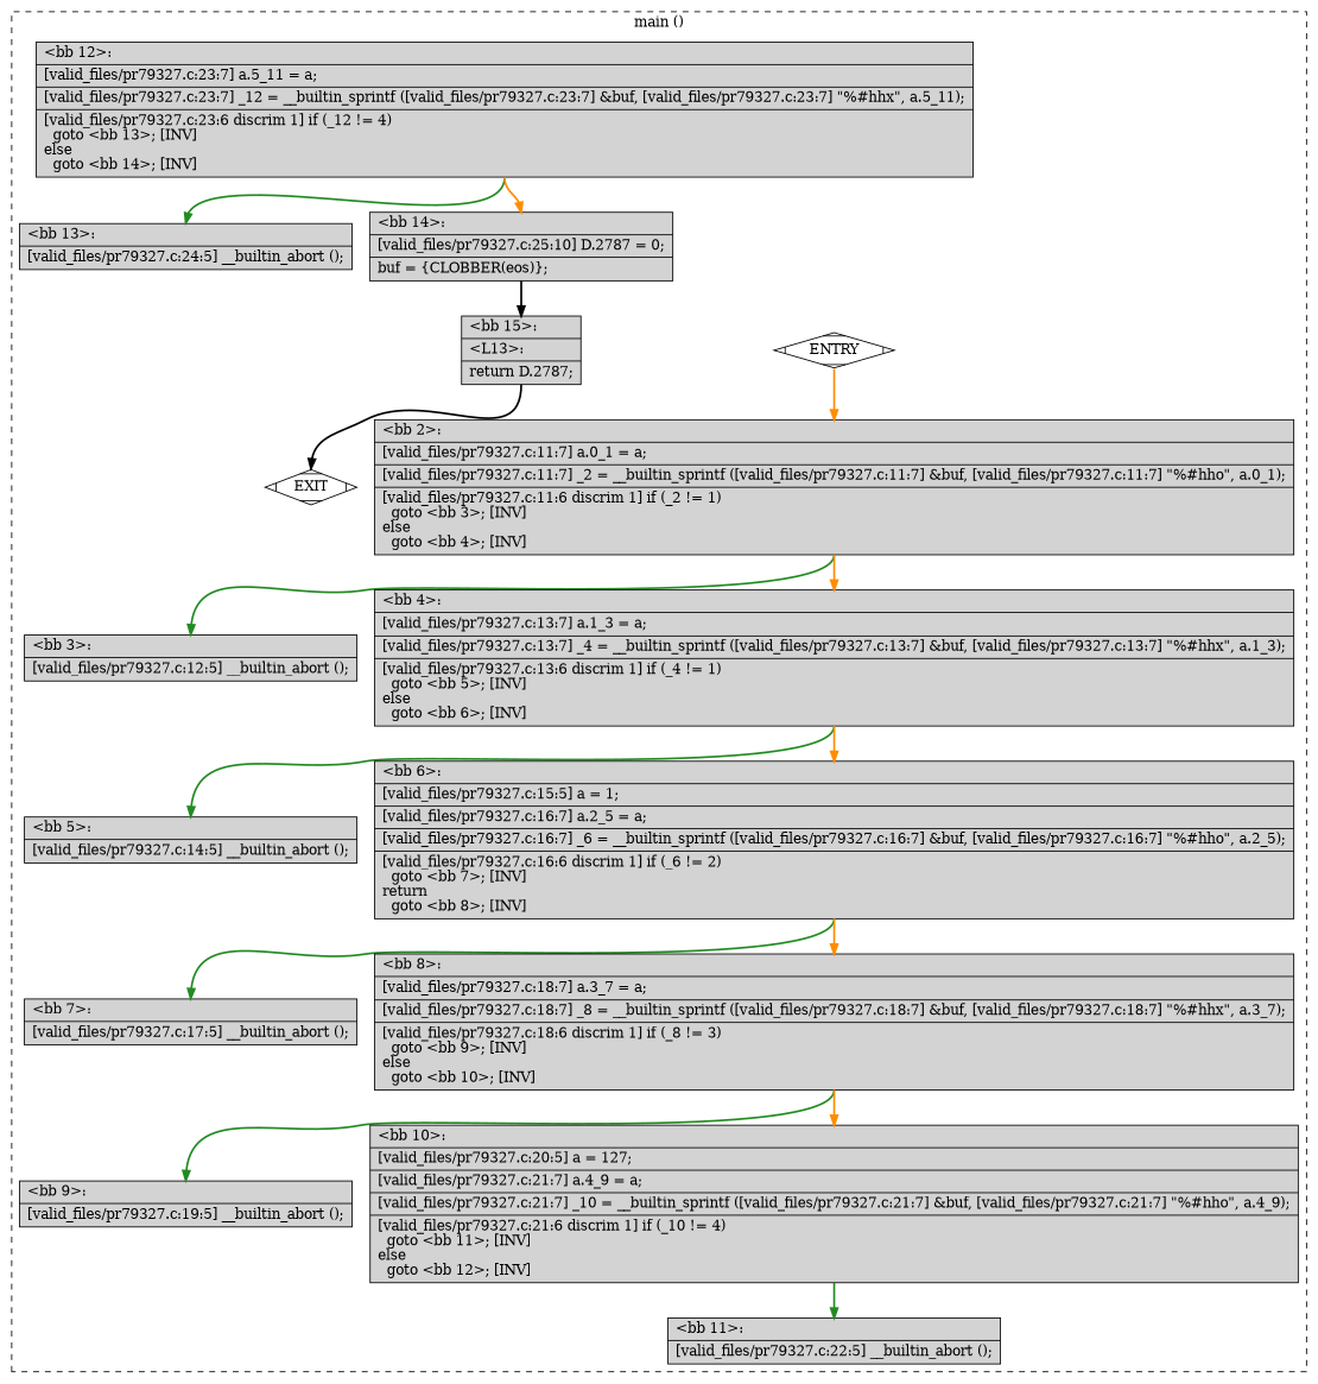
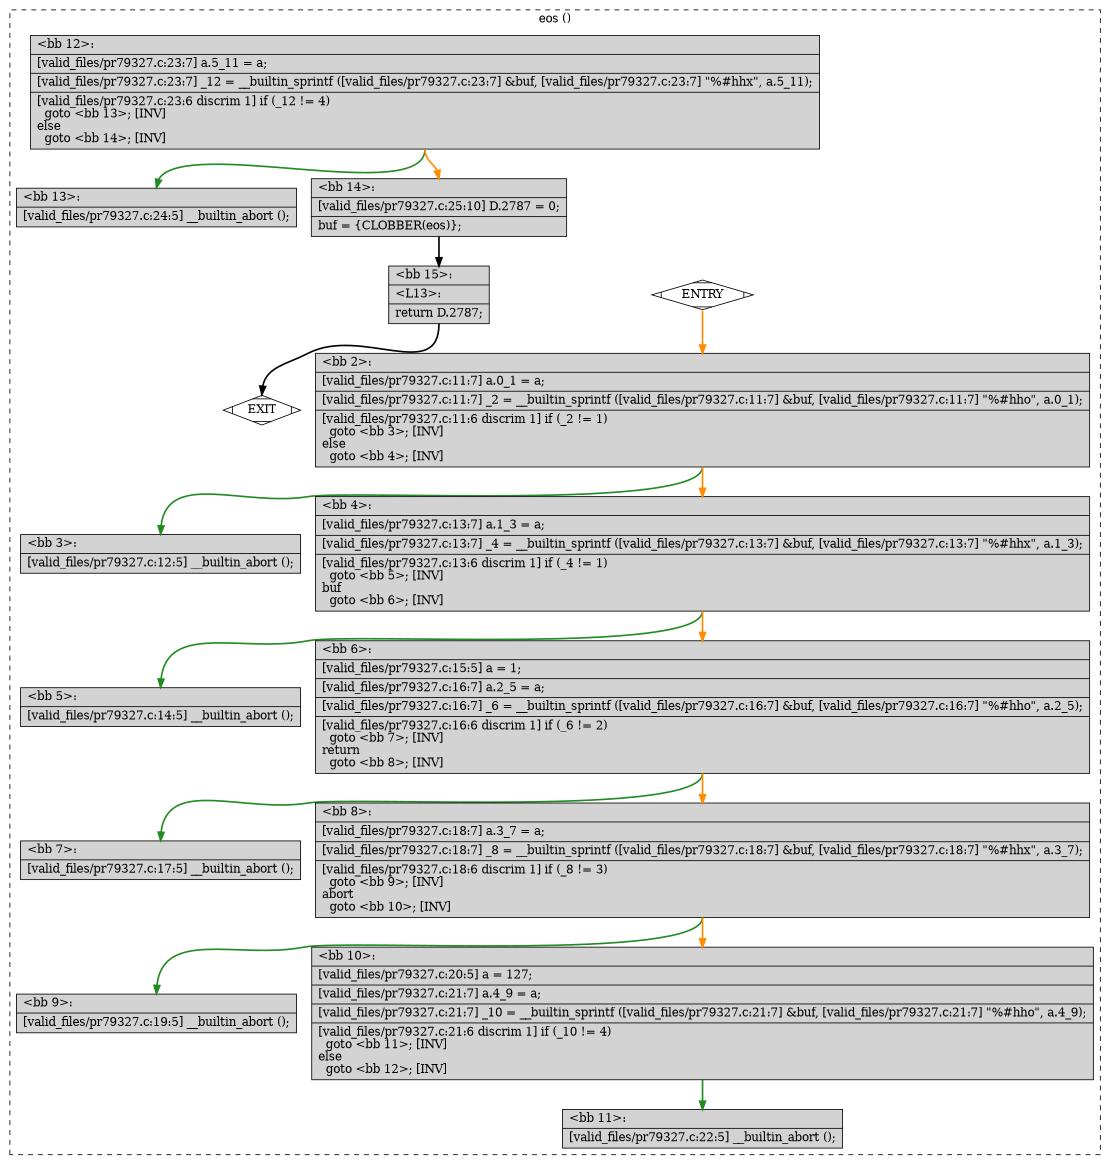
  digraph {
    node [fillcolor=lightgrey shape=record style=filled]
    edge [constraint=true headport=n style="solid,bold" tailport=s color=darkorange weight=10]
    n1 [fillcolor=white label=ENTRY shape=Mdiamond]
    n2 [fillcolor=white label=EXIT shape=Mdiamond]
    n3 [label="{\<bb\ 2\>:\l|[valid_files/pr79327.c:11:7]\ a.0_1\ =\ a;\l|[valid_files/pr79327.c:11:7]\ _2\ =\ __builtin_sprintf\ ([valid_files/pr79327.c:11:7]\ &buf,\ [valid_files/pr79327.c:11:7]\ \"%#hho\",\ a.0_1);\l|[valid_files/pr79327.c:11:6\ discrim\ 1]\ if\ (_2\ !=\ 1)\l\ \ goto\ \<bb\ 3\>;\ [INV]\lelse\l\ \ goto\ \<bb\ 4\>;\ [INV]\l}"]
    n4 [label="{\<bb\ 3\>:\l|[valid_files/pr79327.c:12:5]\ __builtin_abort\ ();\l}"]
-   n5 [label="{\<bb\ 4\>:\l|[valid_files/pr79327.c:13:7]\ a.1_3\ =\ a;\l|[valid_files/pr79327.c:13:7]\ _4\ =\ __builtin_sprintf\ ([valid_files/pr79327.c:13:7]\ &buf,\ [valid_files/pr79327.c:13:7]\ \"%#hhx\",\ a.1_3);\l|[valid_files/pr79327.c:13:6\ discrim\ 1]\ if\ (_4\ !=\ 1)\l\ \ goto\ \<bb\ 5\>;\ [INV]\lelse\l\ \ goto\ \<bb\ 6\>;\ [INV]\l}"]
+   n5 [label="{\<bb\ 4\>:\l|[valid_files/pr79327.c:13:7]\ a.1_3\ =\ a;\l|[valid_files/pr79327.c:13:7]\ _4\ =\ __builtin_sprintf\ ([valid_files/pr79327.c:13:7]\ &buf,\ [valid_files/pr79327.c:13:7]\ \"%#hhx\",\ a.1_3);\l|[valid_files/pr79327.c:13:6\ discrim\ 1]\ if\ (_4\ !=\ 1)\l\ \ goto\ \<bb\ 5\>;\ [INV]\lbuf\l\ \ goto\ \<bb\ 6\>;\ [INV]\l}"]
    n6 [label="{\<bb\ 5\>:\l|[valid_files/pr79327.c:14:5]\ __builtin_abort\ ();\l}"]
    n7 [label="{\<bb\ 6\>:\l|[valid_files/pr79327.c:15:5]\ a\ =\ 1;\l|[valid_files/pr79327.c:16:7]\ a.2_5\ =\ a;\l|[valid_files/pr79327.c:16:7]\ _6\ =\ __builtin_sprintf\ ([valid_files/pr79327.c:16:7]\ &buf,\ [valid_files/pr79327.c:16:7]\ \"%#hho\",\ a.2_5);\l|[valid_files/pr79327.c:16:6\ discrim\ 1]\ if\ (_6\ !=\ 2)\l\ \ goto\ \<bb\ 7\>;\ [INV]\lreturn\l\ \ goto\ \<bb\ 8\>;\ [INV]\l}"]
    n8 [label="{\<bb\ 7\>:\l|[valid_files/pr79327.c:17:5]\ __builtin_abort\ ();\l}"]
-   n9 [label="{\<bb\ 8\>:\l|[valid_files/pr79327.c:18:7]\ a.3_7\ =\ a;\l|[valid_files/pr79327.c:18:7]\ _8\ =\ __builtin_sprintf\ ([valid_files/pr79327.c:18:7]\ &buf,\ [valid_files/pr79327.c:18:7]\ \"%#hhx\",\ a.3_7);\l|[valid_files/pr79327.c:18:6\ discrim\ 1]\ if\ (_8\ !=\ 3)\l\ \ goto\ \<bb\ 9\>;\ [INV]\lelse\l\ \ goto\ \<bb\ 10\>;\ [INV]\l}"]
+   n9 [label="{\<bb\ 8\>:\l|[valid_files/pr79327.c:18:7]\ a.3_7\ =\ a;\l|[valid_files/pr79327.c:18:7]\ _8\ =\ __builtin_sprintf\ ([valid_files/pr79327.c:18:7]\ &buf,\ [valid_files/pr79327.c:18:7]\ \"%#hhx\",\ a.3_7);\l|[valid_files/pr79327.c:18:6\ discrim\ 1]\ if\ (_8\ !=\ 3)\l\ \ goto\ \<bb\ 9\>;\ [INV]\labort\l\ \ goto\ \<bb\ 10\>;\ [INV]\l}"]
    n10 [label="{\<bb\ 9\>:\l|[valid_files/pr79327.c:19:5]\ __builtin_abort\ ();\l}"]
    n11 [label="{\<bb\ 10\>:\l|[valid_files/pr79327.c:20:5]\ a\ =\ 127;\l|[valid_files/pr79327.c:21:7]\ a.4_9\ =\ a;\l|[valid_files/pr79327.c:21:7]\ _10\ =\ __builtin_sprintf\ ([valid_files/pr79327.c:21:7]\ &buf,\ [valid_files/pr79327.c:21:7]\ \"%#hho\",\ a.4_9);\l|[valid_files/pr79327.c:21:6\ discrim\ 1]\ if\ (_10\ !=\ 4)\l\ \ goto\ \<bb\ 11\>;\ [INV]\lelse\l\ \ goto\ \<bb\ 12\>;\ [INV]\l}"]
    n12 [label="{\<bb\ 11\>:\l|[valid_files/pr79327.c:22:5]\ __builtin_abort\ ();\l}"]
    n13 [label="{\<bb\ 12\>:\l|[valid_files/pr79327.c:23:7]\ a.5_11\ =\ a;\l|[valid_files/pr79327.c:23:7]\ _12\ =\ __builtin_sprintf\ ([valid_files/pr79327.c:23:7]\ &buf,\ [valid_files/pr79327.c:23:7]\ \"%#hhx\",\ a.5_11);\l|[valid_files/pr79327.c:23:6\ discrim\ 1]\ if\ (_12\ !=\ 4)\l\ \ goto\ \<bb\ 13\>;\ [INV]\lelse\l\ \ goto\ \<bb\ 14\>;\ [INV]\l}"]
    n14 [label="{\<bb\ 13\>:\l|[valid_files/pr79327.c:24:5]\ __builtin_abort\ ();\l}"]
    n15 [label="{\<bb\ 14\>:\l|[valid_files/pr79327.c:25:10]\ D.2787\ =\ 0;\l|buf\ =\ \{CLOBBER(eos)\};\l}"]
    n16 [label="{\<bb\ 15\>:\l|\<L13\>:\l|return\ D.2787;\l}"]
    subgraph cluster_1 {
      color=black
-     label="main ()"
+     label="eos ()"
      style=dashed
      n1
      n2
      n3
      n4
      n5
      n6
      n7
      n8
      n9
      n10
      n11
      n12
      n13
      n14
      n15
      n16
    }
    n1 -> n2 [style=invis color="" weight=""]
    n1 -> n3 [weight=100]
    n3 -> n4 [color=forestgreen]
    n3 -> n5
    n5 -> n6 [color=forestgreen]
    n5 -> n7
    n7 -> n8 [color=forestgreen]
    n7 -> n9
    n9 -> n10 [color=forestgreen]
    n9 -> n11
    n11 -> n12 [color=forestgreen]
    n13 -> n14 [color=forestgreen]
    n13 -> n15
    n15 -> n16 [color=black weight=100]
    n16 -> n2 [color=black]
  }
